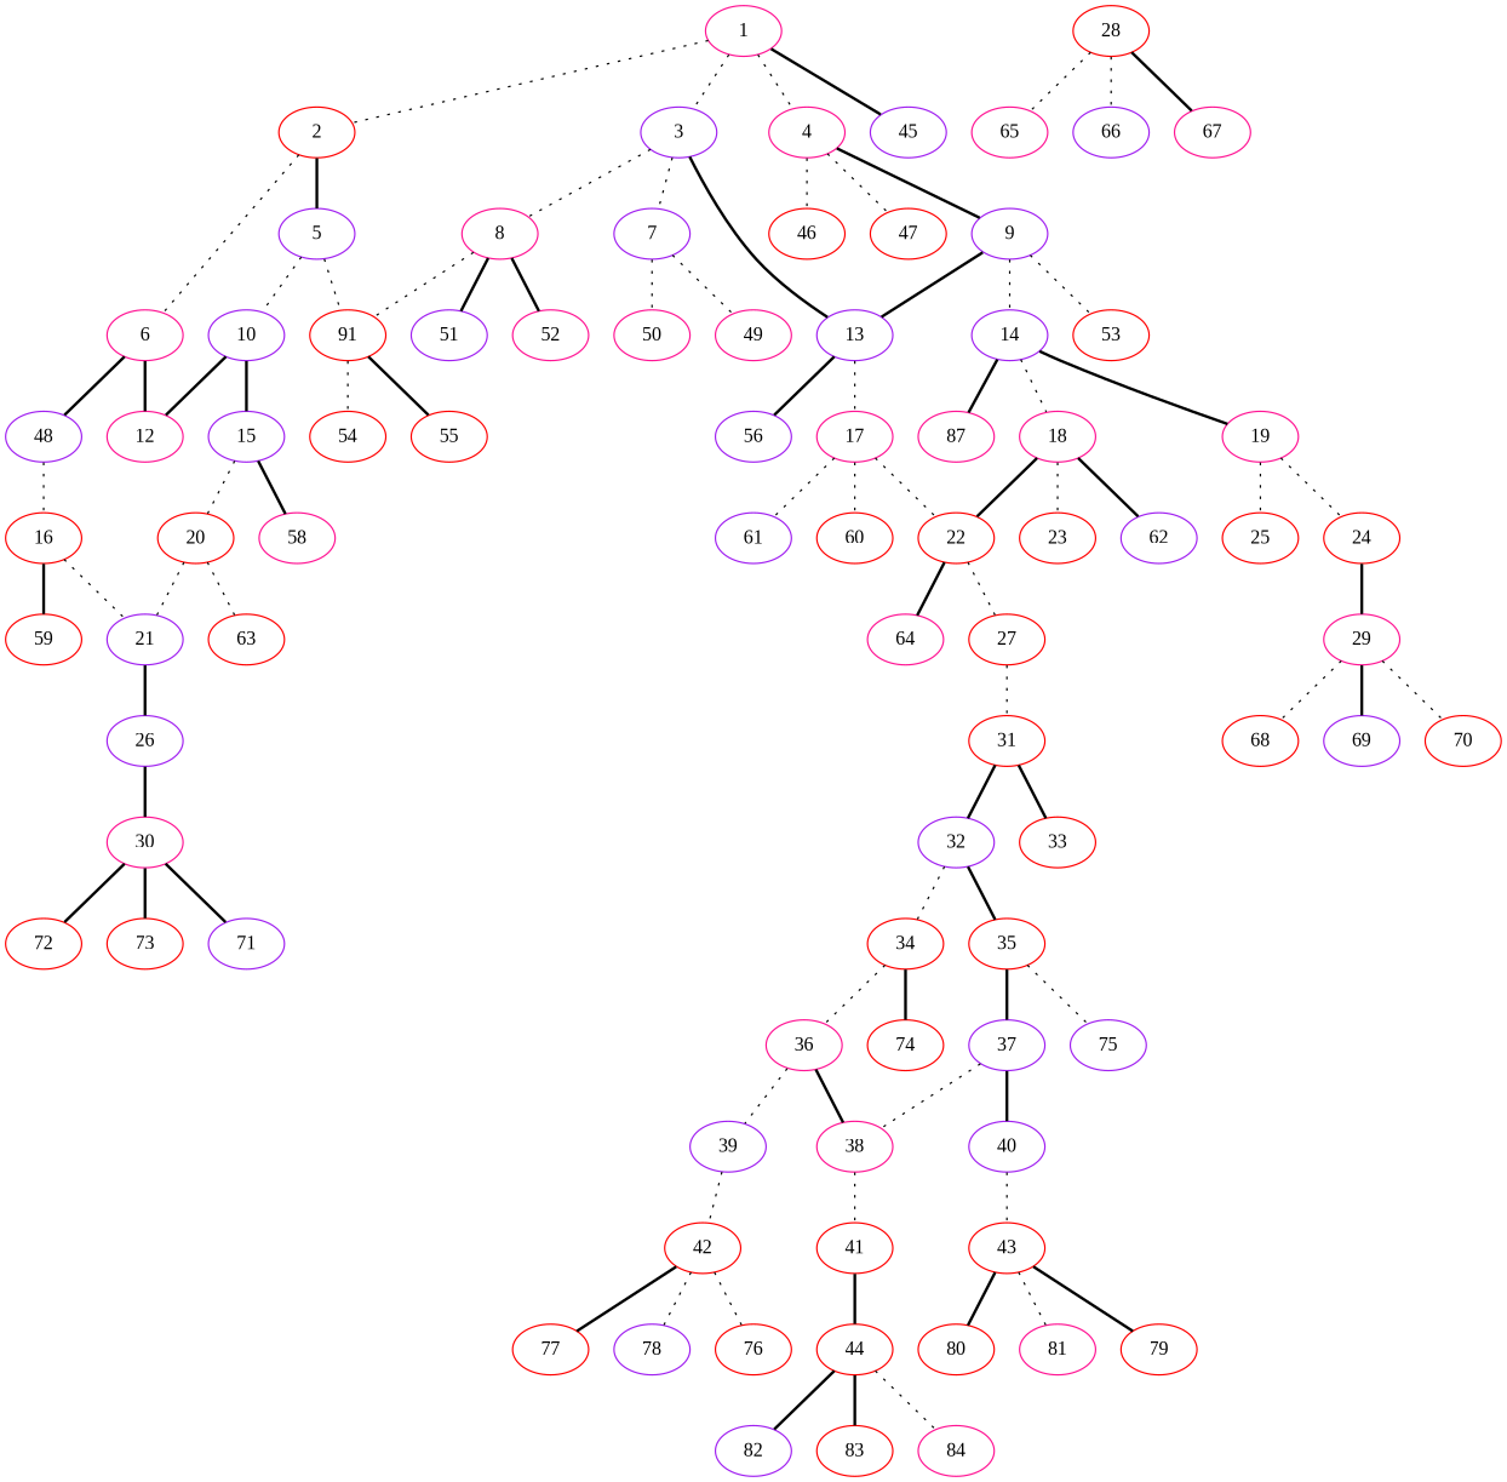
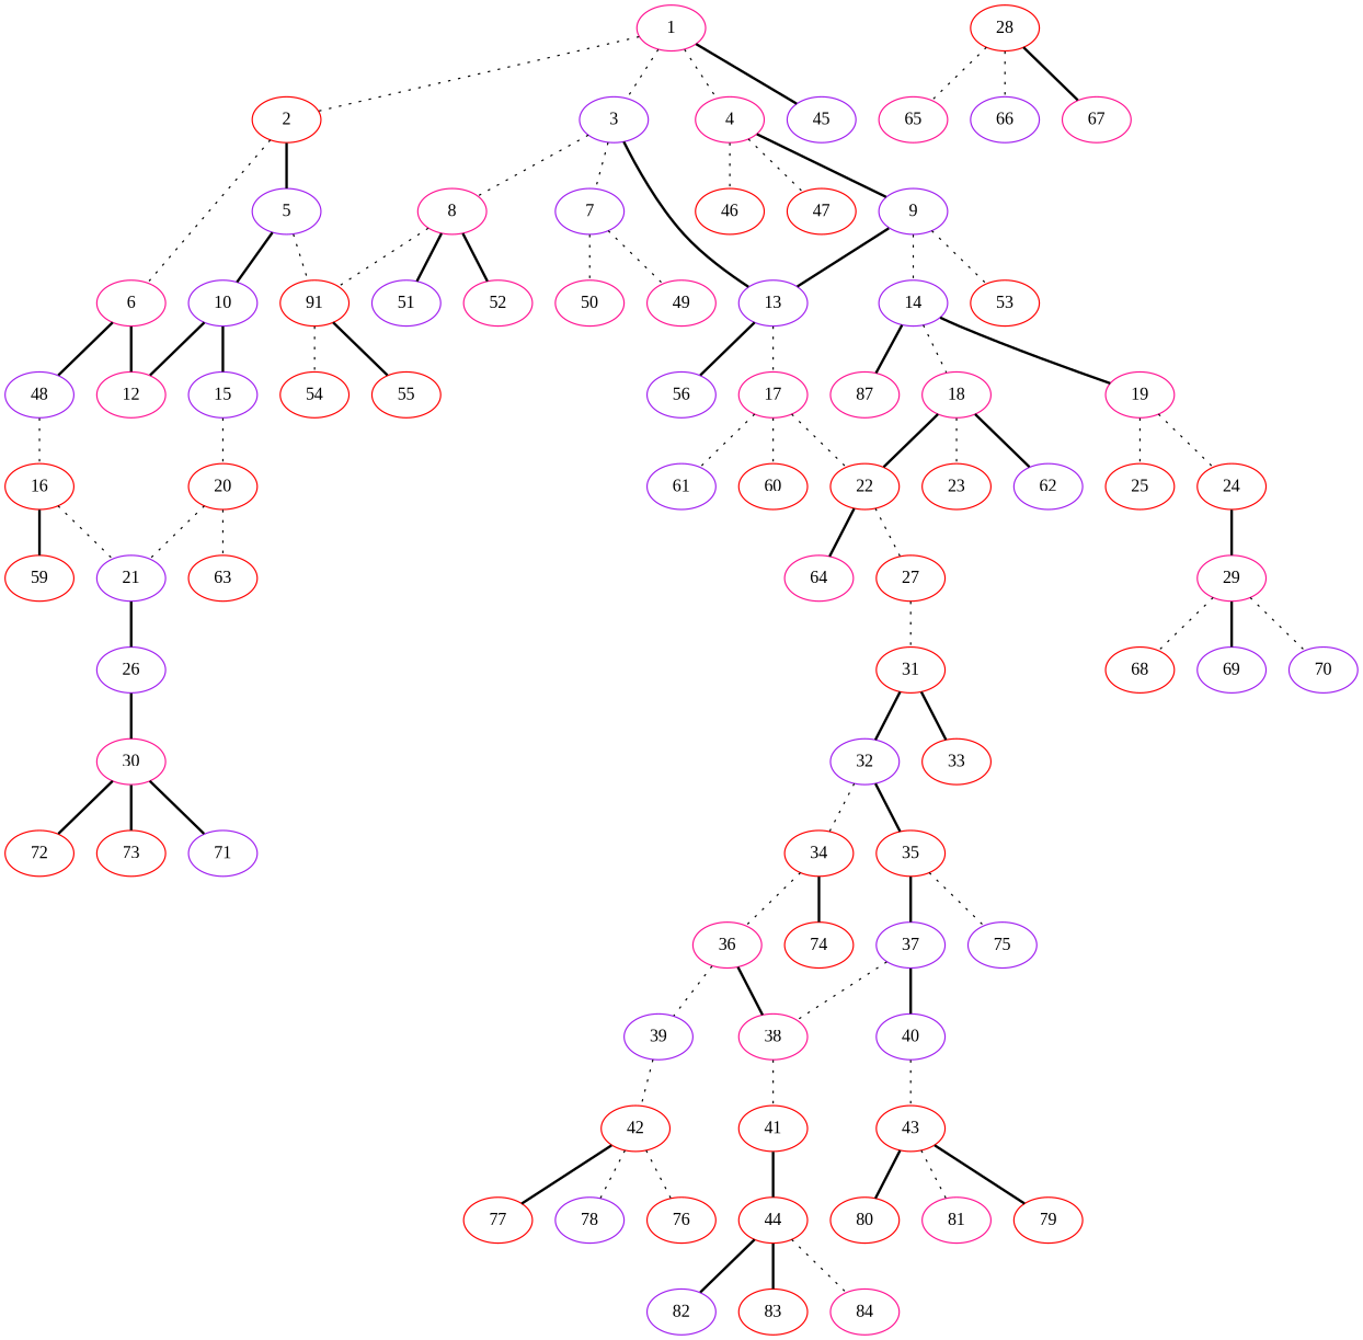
  graph {
    fontname="Liberation Serif"
    node [chem=H color=red fontname="Liberation Serif"]
    edge [fontname="Liberation Serif" style=dotted valence=1]
    1 [chem=C color=deeppink]
    2 [chem=C]
    3 [chem=N color=purple]
    4 [chem=C color=deeppink]
    45 [color=purple]
    5 [chem=C color=purple]
    6 [chem=N color=deeppink]
    7 [chem=C color=purple]
    8 [chem=C color=deeppink]
    13 [chem=C color=purple]
    9 [chem=C color=purple]
    46
    47
    10 [chem=C color=purple]
    n15 [chem=C label=91]
    12 [chem=C color=deeppink]
    48 [color=purple]
    49 [color=deeppink]
    50 [color=deeppink]
    51 [color=purple]
    52 [color=deeppink]
    14 [chem=C color=purple]
    53
    15 [chem=C color=purple]
    54
    55
    16 [chem=C]
    17 [chem=C color=deeppink]
    56 [color=purple]
    18 [chem=C color=deeppink]
    19 [chem=C color=deeppink]
    n32 [color=deeppink label=87]
    20 [chem=C]
-   58 [color=deeppink]
    21 [chem=C color=purple]
    59
    22 [chem=C]
    60
    61 [color=purple]
    23 [chem=O]
    62 [color=purple]
    24 [chem=O]
    25 [chem=O]
    63
    26 [chem=O color=purple]
    27 [chem=O]
    64 [color=deeppink]
    29 [chem=C color=deeppink]
    30 [chem=C color=deeppink]
    31 [chem=C]
    28 [chem=C]
    65 [color=deeppink]
    66 [color=purple]
    67 [color=deeppink]
    68
    69 [color=purple]
-   70
+   70 [color=purple]
    71 [color=purple]
    72
    73
    32 [chem=C color=purple]
    33 [chem=O]
    34 [chem=C]
    35 [chem=C]
    36 [chem=C color=deeppink]
    74
    37 [chem=C color=purple]
    75 [color=purple]
    38 [chem=C color=deeppink]
    39 [chem=O color=purple]
    40 [chem=O color=purple]
    41 [chem=O]
    42 [chem=C]
    43 [chem=C]
    44 [chem=C]
    76
    77
    78 [color=purple]
    79
    80
    81 [color=deeppink]
    82 [color=purple]
    83
    84 [color=deeppink]
    1 -- 2
    1 -- 3
    1 -- 4
    1 -- 45 [style=bold]
    2 -- 5 [style=bold valence=2]
    2 -- 6
    3 -- 7
    3 -- 8
    3 -- 13 [style=bold]
    4 -- 9 [style=bold]
    4 -- 46
    4 -- 47
-   5 -- 10
+   5 -- 10 [style=bold]
    5 -- n15
    6 -- 12 [style=bold]
    6 -- 48 [style=bold]
    7 -- 49
    7 -- 50
    8 -- n15
    8 -- 51 [style=bold]
    8 -- 52 [style=bold]
    13 -- 17
    13 -- 56 [style=bold]
    9 -- 13 [style=bold]
    9 -- 14
    9 -- 53
    10 -- 12 [style=bold valence=2]
    10 -- 15 [style=bold]
    n15 -- 54
    n15 -- 55 [style=bold]
    48 -- 16
    14 -- 18
    14 -- 19 [style=bold]
    14 -- n32 [style=bold]
    15 -- 20 [valence=2]
-   15 -- 58 [style=bold]
    16 -- 21 [valence=2]
    16 -- 59 [style=bold]
    17 -- 22
    17 -- 60
    17 -- 61
    18 -- 22 [style=bold]
    18 -- 23
    18 -- 62 [style=bold]
    19 -- 24
    19 -- 25 [valence=2]
    20 -- 21
    20 -- 63
    21 -- 26 [style=bold]
    22 -- 27
    22 -- 64 [style=bold]
    24 -- 29 [style=bold]
    26 -- 30 [style=bold]
    27 -- 31
    29 -- 68
    29 -- 69 [style=bold]
    29 -- 70
    30 -- 71 [style=bold]
    30 -- 72 [style=bold]
    30 -- 73 [style=bold]
    31 -- 32 [style=bold]
    31 -- 33 [style=bold valence=2]
    28 -- 65
    28 -- 66
    28 -- 67 [style=bold]
    32 -- 34
    32 -- 35 [style=bold valence=2]
    34 -- 36 [valence=2]
    34 -- 74 [style=bold]
    35 -- 37 [style=bold]
    35 -- 75
    36 -- 38 [style=bold]
    36 -- 39
    37 -- 38 [valence=2]
    37 -- 40 [style=bold]
    38 -- 41
    39 -- 42
    40 -- 43
    41 -- 44 [style=bold]
    42 -- 76
    42 -- 77 [style=bold]
    42 -- 78
    43 -- 79 [style=bold]
    43 -- 80 [style=bold]
    43 -- 81
    44 -- 82 [style=bold]
    44 -- 83 [style=bold]
    44 -- 84
  }
